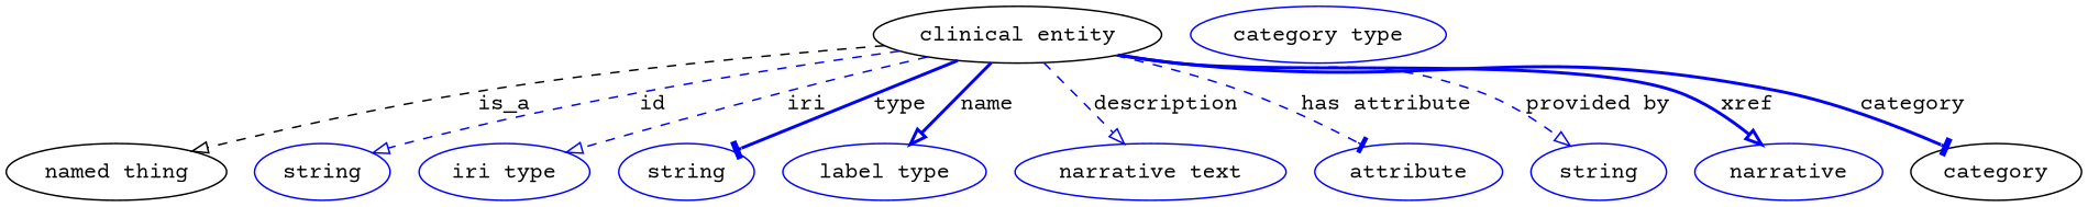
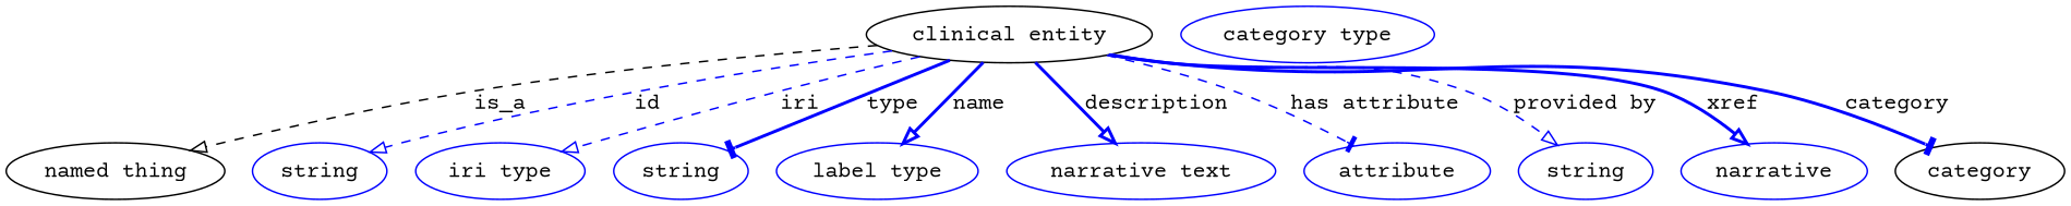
  digraph {
    fontname="Courier Prime"
    node [fontname="Courier Prime" color=blue]
    edge [arrowhead=onormal fontname="Courier Prime" style=dashed color=blue]
    n1 [height=0.5 label="clinical entity" width=2.0401 color=""]
    "named thing" [height=0.5 width=1.9318 color=""]
    n3 [height=0.5 label=string width=1.0652]
    n4 [height=0.5 label="iri type" width=1.2277]
    n5 [height=0.5 label=string width=1.0652]
    n6 [height=0.5 label="label type" width=1.5707]
    n7 [height=0.5 label="narrative text" width=2.0943]
    n8 [height=0.5 label=attribute width=1.4443]
    n9 [height=0.5 label=string width=1.0652]
    n10 [height=0.5 label=narrative width=1.5887]
    category [height=0.5 width=1.4263 color=""]
    n12 [height=0.5 label="category type" width=2.0762]
    n1 -> "named thing" [label=is_a color=""]
    n1 -> n3 [label=id]
    n1 -> n4 [label=iri]
    n1 -> n5 [arrowhead=tee label=type style=bold]
    n1 -> n6 [label=name style=bold]
-   n1 -> n7 [label=description]
+   n1 -> n7 [label=description style=bold]
    n1 -> n8 [arrowhead=tee label="has attribute"]
    n1 -> n9 [label="provided by"]
    n1 -> n10 [label=xref style=bold]
    n1 -> category [arrowhead=tee label=category style=bold]
  }
